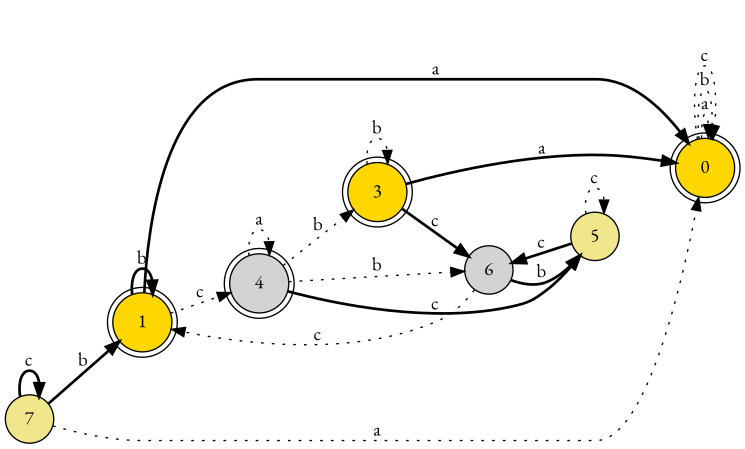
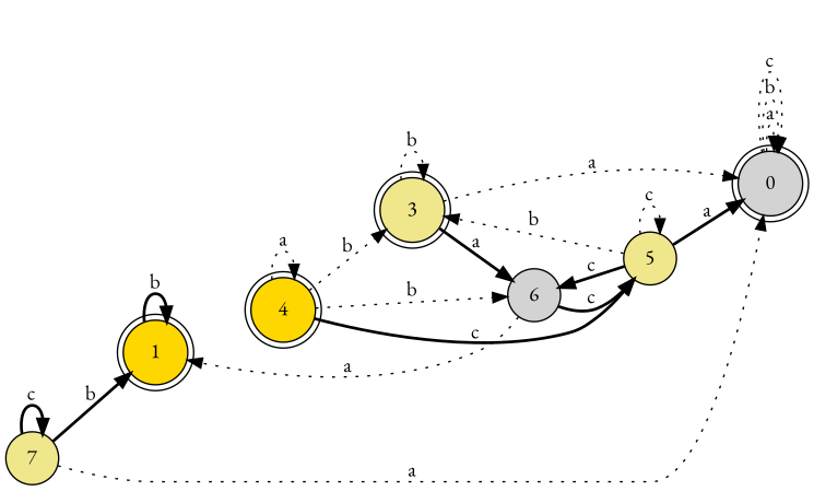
  digraph {
    fontname="EB Garamond"
    rankdir=LR
    node [color=black fillcolor=khaki fontname="EB Garamond" shape=doublecircle style="rounded,filled"]
    edge [fontname="EB Garamond" style=dotted]
-   n1 [fillcolor=gold label=0]
+   n1 [fillcolor=lightgrey label=0]
    n2 [fillcolor=gold label=1]
-   n3 [fillcolor=lightgrey label=4]
-   n4 [fillcolor=gold label=3]
+   n3 [fillcolor=gold label=4]
+   n4 [label=3]
    n5 [fillcolor=lightgrey label=6 shape=circle style=filled]
    n6 [label=5 shape=circle style=filled]
    n7 [label=7 shape=circle style=filled]
    n1 -> n1 [label=a]
    n1 -> n1 [label=b]
    n1 -> n1 [label=c]
-   n2 -> n1 [label=a style=bold]
+   n6 -> n1 [label=a style=bold]
    n2 -> n2 [label=b style=bold]
-   n2 -> n3 [label=c]
    n3 -> n3 [label=a]
    n3 -> n4 [label=b]
    n3 -> n5 [label=b]
    n3 -> n6 [label=c style=bold]
-   n4 -> n1 [label=a style=bold]
+   n4 -> n1 [label=a]
    n4 -> n4 [label=b]
-   n4 -> n5 [label=c style=bold]
-   n5 -> n2 [label=c]
-   n5 -> n6 [label=b style=bold]
+   n4 -> n5 [label=a style=bold]
+   n5 -> n2 [label=a]
+   n5 -> n6 [label=c style=bold]
+   n6 -> n4 [label=b]
    n6 -> n5 [label=c style=bold]
    n6 -> n6 [label=c]
    n7 -> n1 [label=a]
    n7 -> n2 [label=b style=bold]
    n7 -> n7 [label=c style=bold]
  }
